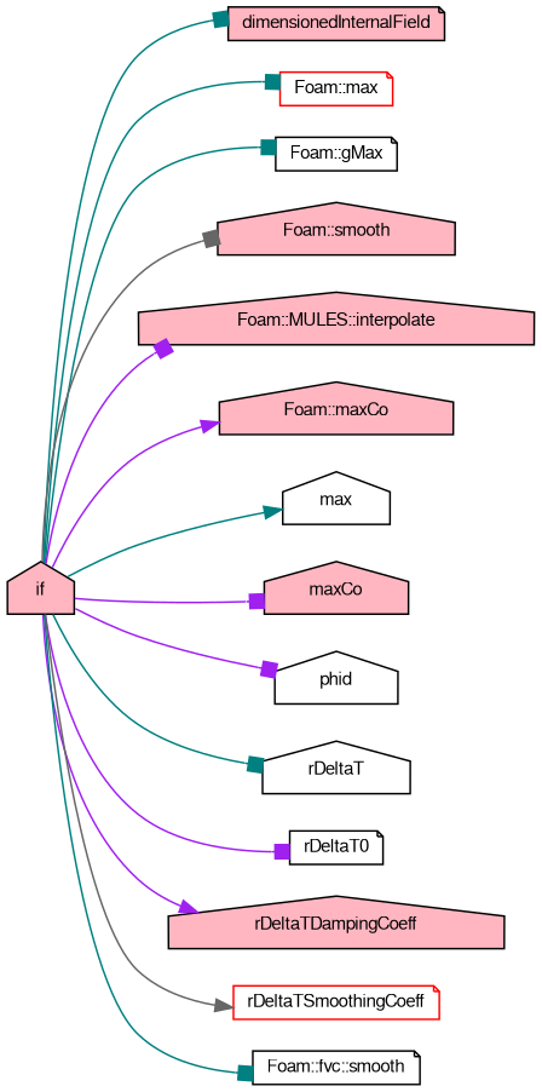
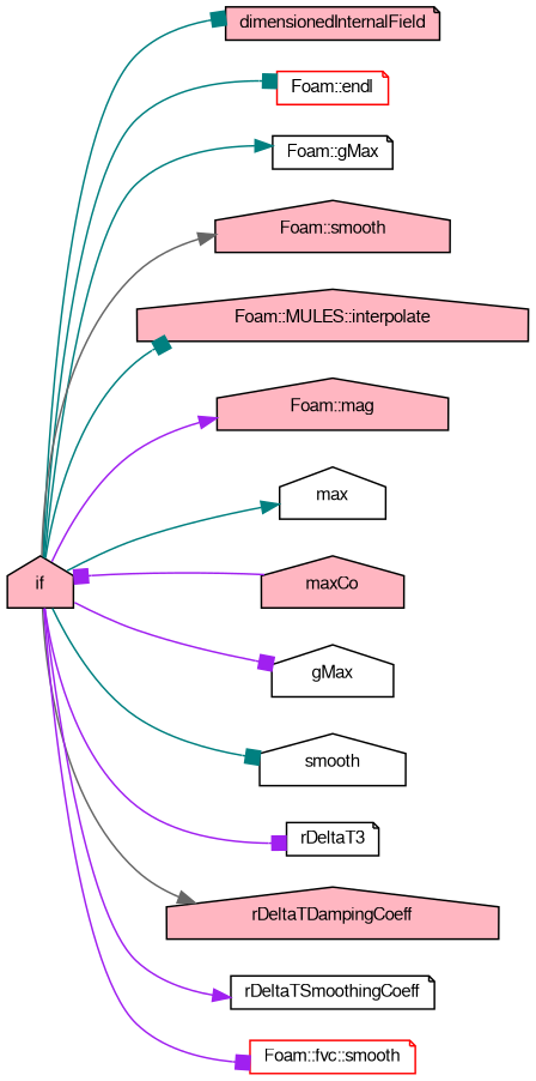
  digraph {
    rankdir=LR
    node [color=black fillcolor=white fontname=FreeSans fontsize=10 shape=house style=filled]
    edge [arrowhead=box color=teal fontname=FreeSans fontsize=10 labelfontname=FreeSans labelfontsize=10 style=solid]
    n1 [fillcolor=lightpink fontcolor=black height=0.2 label=if width=0.4]
    n2 [fillcolor=lightpink height=0.2 label=dimensionedInternalField shape=note width=0.4]
-   n3 [color=red height=0.2 label="Foam::max" shape=note width=0.4]
+   n3 [color=red height=0.2 label="Foam::endl" shape=note width=0.4]
    n4 [height=0.2 label="Foam::gMax" shape=note width=0.4]
    n5 [fillcolor=lightpink height=0.2 label="Foam::smooth" width=0.4]
    n6 [fillcolor=lightpink height=0.2 label="Foam::MULES::interpolate" width=0.4]
-   n7 [fillcolor=lightpink height=0.2 label="Foam::maxCo" width=0.4]
+   n7 [fillcolor=lightpink height=0.2 label="Foam::mag" width=0.4]
    n8 [height=0.2 label=max width=0.4]
    n9 [fillcolor=lightpink height=0.2 label=maxCo width=0.4]
-   n10 [height=0.2 label=phid width=0.4]
-   n11 [height=0.2 label=rDeltaT width=0.4]
-   n12 [height=0.2 label=rDeltaT0 shape=note width=0.4]
+   n10 [height=0.2 label=gMax width=0.4]
+   n11 [height=0.2 label=smooth width=0.4]
+   n12 [height=0.2 label=rDeltaT3 shape=note width=0.4]
    n13 [fillcolor=lightpink height=0.2 label=rDeltaTDampingCoeff width=0.4]
-   n14 [color=red height=0.2 label=rDeltaTSmoothingCoeff shape=note width=0.4]
-   n15 [height=0.2 label="Foam::fvc::smooth" shape=note width=0.4]
+   n14 [height=0.2 label=rDeltaTSmoothingCoeff shape=note width=0.4]
+   n15 [color=red height=0.2 label="Foam::fvc::smooth" shape=note width=0.4]
    n1 -> n2
    n1 -> n3
-   n1 -> n4
-   n1 -> n5 [color=gray40]
-   n1 -> n6 [color=purple]
+   n1 -> n4 [arrowhead=normal]
+   n1 -> n5 [arrowhead=normal color=gray40]
+   n1 -> n6
    n1 -> n7 [arrowhead=normal color=purple]
    n1 -> n8 [arrowhead=normal]
-   n1 -> n9 [color=purple]
+   n9 -> n1 [color=purple]
    n1 -> n10 [color=purple]
    n1 -> n11
    n1 -> n12 [color=purple]
-   n1 -> n13 [arrowhead=normal color=purple]
-   n1 -> n14 [arrowhead=normal color=gray40]
-   n1 -> n15
+   n1 -> n13 [arrowhead=normal color=gray40]
+   n1 -> n14 [arrowhead=normal color=purple]
+   n1 -> n15 [color=purple]
  }
